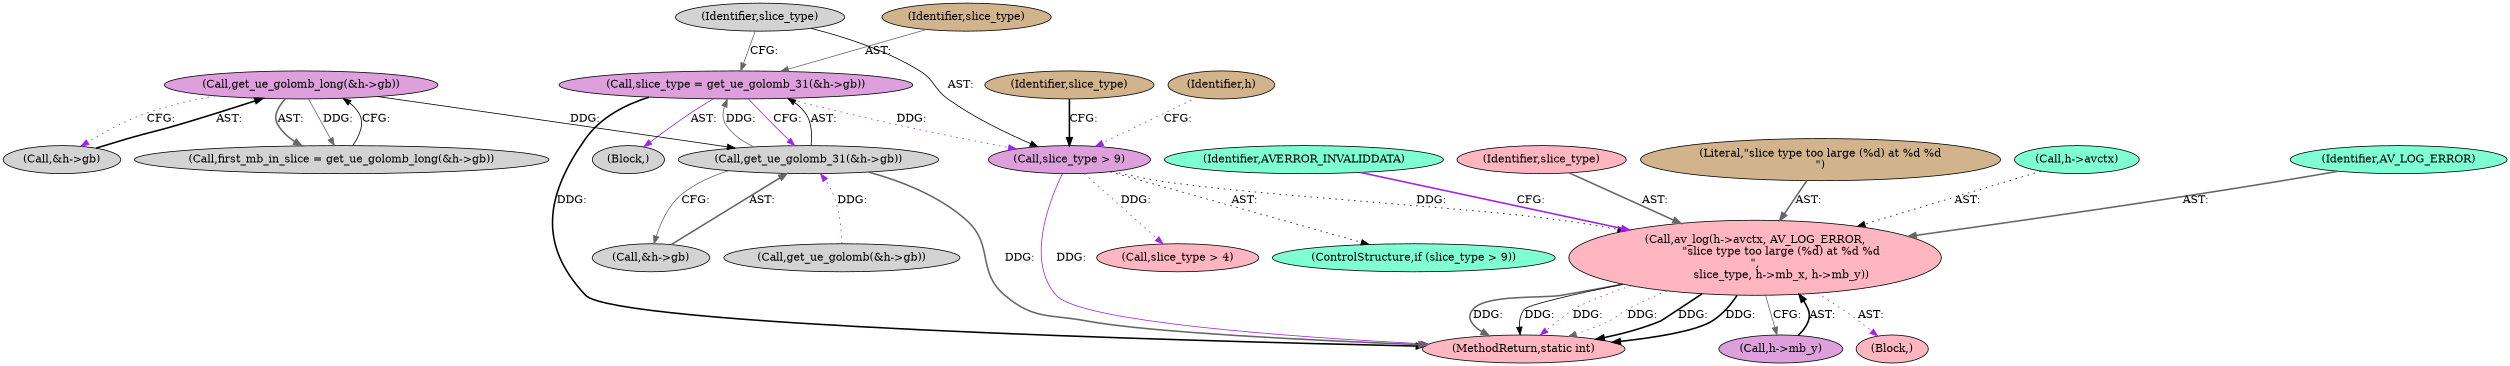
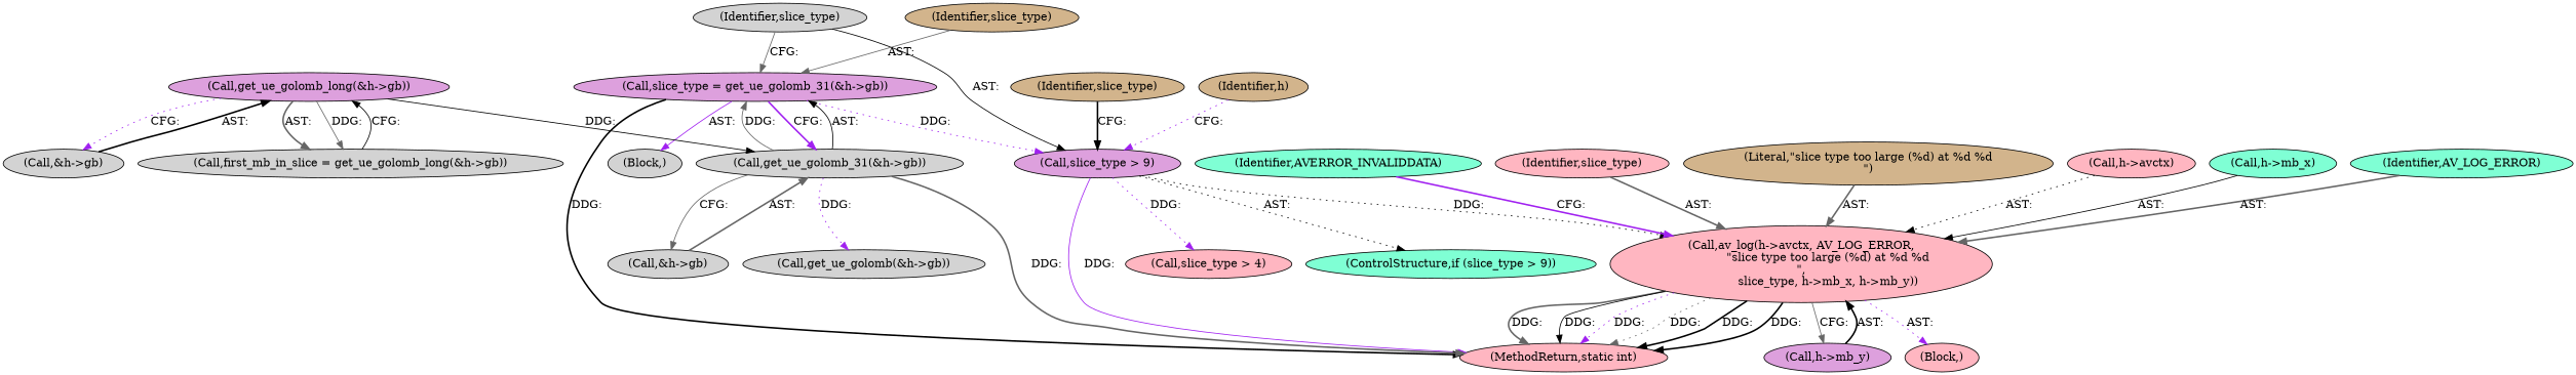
  digraph {
    node [fillcolor=lightgrey style=filled]
    edge [color=black style=solid]
    n1 [fillcolor=lightpink label="(Call,av_log(h->avctx, AV_LOG_ERROR,\n               \"slice type too large (%d) at %d %d\n\",\n               slice_type, h->mb_x, h->mb_y))"]
    n2 [fillcolor=lightpink label="(MethodReturn,static int)"]
    n3 [fillcolor=plum label="(Call,h->mb_y)"]
    n4 [fillcolor=lightpink label="(Block,)"]
    n5 [fillcolor=plum label="(Call,slice_type > 9)"]
    n6 [fillcolor=lightpink label="(Call,slice_type > 4)"]
    n7 [fillcolor=aquamarine label="(ControlStructure,if (slice_type > 9))"]
    n8 [fillcolor=plum label="(Call,slice_type = get_ue_golomb_31(&h->gb))"]
    n9 [label="(Call,get_ue_golomb_31(&h->gb))"]
    n10 [label="(Block,)"]
    n11 [label="(Call,&h->gb)"]
    n12 [label="(Call,get_ue_golomb(&h->gb))"]
    n13 [fillcolor=plum label="(Call,get_ue_golomb_long(&h->gb))"]
    n14 [label="(Call,first_mb_in_slice = get_ue_golomb_long(&h->gb))"]
    n15 [label="(Call,&h->gb)"]
    n16 [fillcolor=aquamarine label="(Identifier,AVERROR_INVALIDDATA)"]
    n17 [label="(Identifier,slice_type)"]
    n18 [fillcolor=lightpink label="(Identifier,slice_type)"]
    n19 [fillcolor=tan label="(Literal,\"slice type too large (%d) at %d %d\n\")"]
-   n20 [fillcolor=aquamarine label="(Call,h->avctx)"]
+   n20 [fillcolor=lightpink label="(Call,h->avctx)"]
    n21 [fillcolor=tan label="(Identifier,slice_type)"]
+   n22 [fillcolor=aquamarine label="(Call,h->mb_x)"]
    n23 [fillcolor=tan label="(Identifier,h)"]
    n24 [fillcolor=tan label="(Identifier,slice_type)"]
    n25 [fillcolor=aquamarine label="(Identifier,AV_LOG_ERROR)"]
    n1 -> n2 [color=gray40 label="DDG: " style=dotted]
    n1 -> n2 [label="DDG: " style=bold]
    n1 -> n2 [label="DDG: " style=bold]
    n1 -> n2 [color=gray40 label="DDG: " style=bold]
    n1 -> n2 [label="DDG: "]
    n1 -> n2 [color=purple label="DDG: " style=dotted]
    n1 -> n3 [color=gray40 label="CFG: "]
    n1 -> n4 [color=purple label="AST: " style=dotted]
    n3 -> n1 [label="AST: " style=bold]
    n5 -> n1 [label="DDG: " style=dotted]
    n5 -> n2 [color=purple label="DDG: "]
    n5 -> n6 [color=purple label="DDG: " style=dotted]
    n5 -> n7 [label="AST: " style=dotted]
    n8 -> n2 [label="DDG: " style=bold]
    n8 -> n5 [color=purple label="DDG: " style=dotted]
-   n8 -> n9 [color=purple label="CFG: "]
+   n8 -> n9 [color=purple label="CFG: " style=bold]
    n8 -> n10 [color=purple label="AST: "]
    n9 -> n2 [color=gray40 label="DDG: " style=bold]
    n9 -> n8 [label="AST: "]
    n9 -> n8 [color=gray40 label="DDG: "]
    n9 -> n11 [color=gray40 label="CFG: "]
-   n12 -> n9 [color=purple label="DDG: " style=dotted]
+   n9 -> n12 [color=purple label="DDG: " style=dotted]
    n11 -> n9 [color=gray40 label="AST: " style=bold]
    n13 -> n9 [label="DDG: "]
    n13 -> n14 [color=gray40 label="AST: " style=bold]
    n13 -> n14 [color=gray40 label="DDG: "]
    n13 -> n15 [color=purple label="CFG: " style=dotted]
    n14 -> n13 [label="CFG: "]
    n15 -> n13 [label="AST: " style=bold]
    n16 -> n1 [color=purple label="CFG: " style=bold]
    n17 -> n5 [label="AST: "]
    n17 -> n8 [color=gray40 label="CFG: "]
    n18 -> n1 [color=gray40 label="AST: " style=bold]
    n19 -> n1 [color=gray40 label="AST: " style=bold]
    n20 -> n1 [label="AST: " style=dotted]
    n21 -> n5 [label="CFG: " style=bold]
+   n22 -> n1 [label="AST: "]
    n23 -> n5 [color=purple label="CFG: " style=dotted]
    n24 -> n8 [color=gray40 label="AST: "]
    n25 -> n1 [color=gray40 label="AST: " style=bold]
  }
